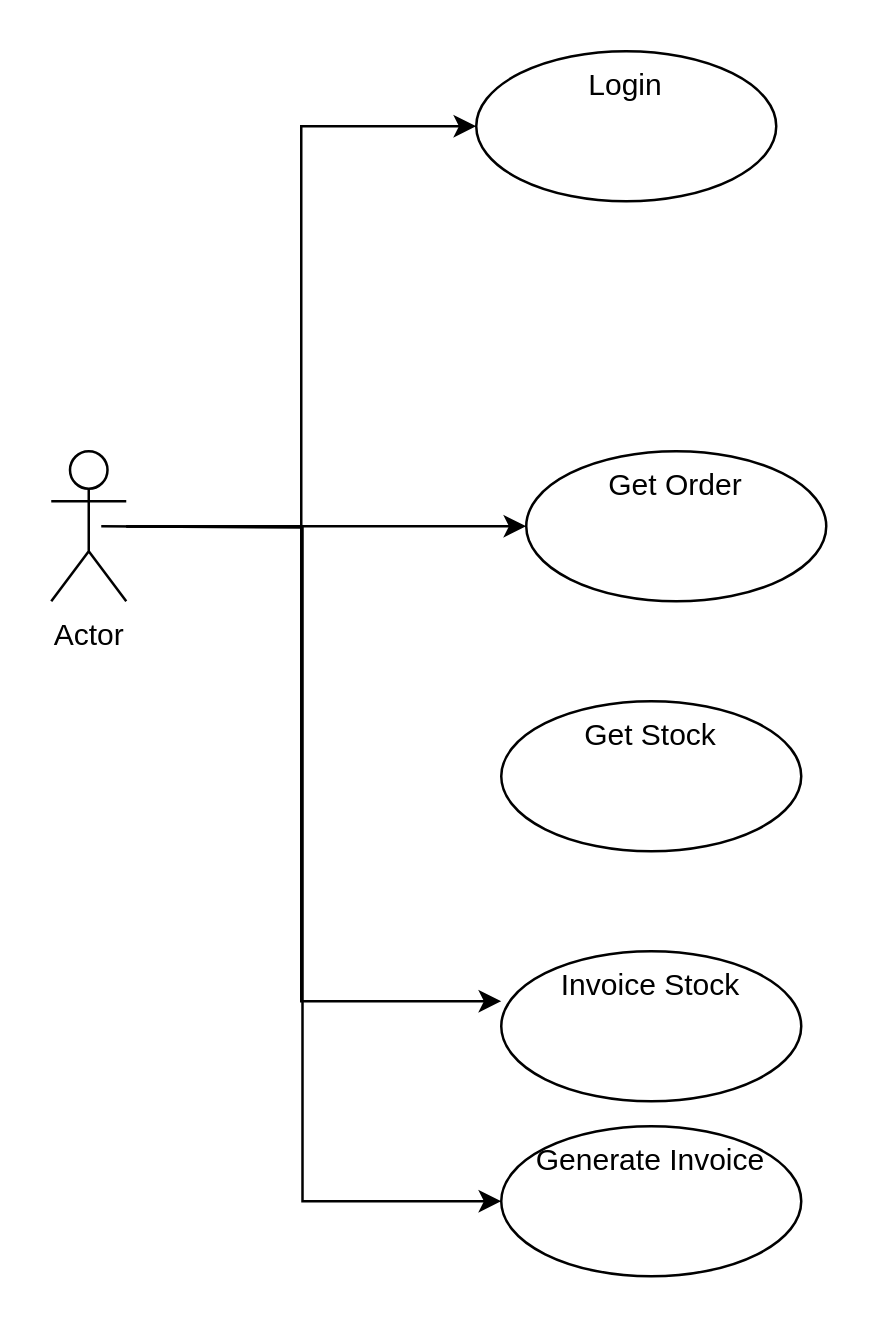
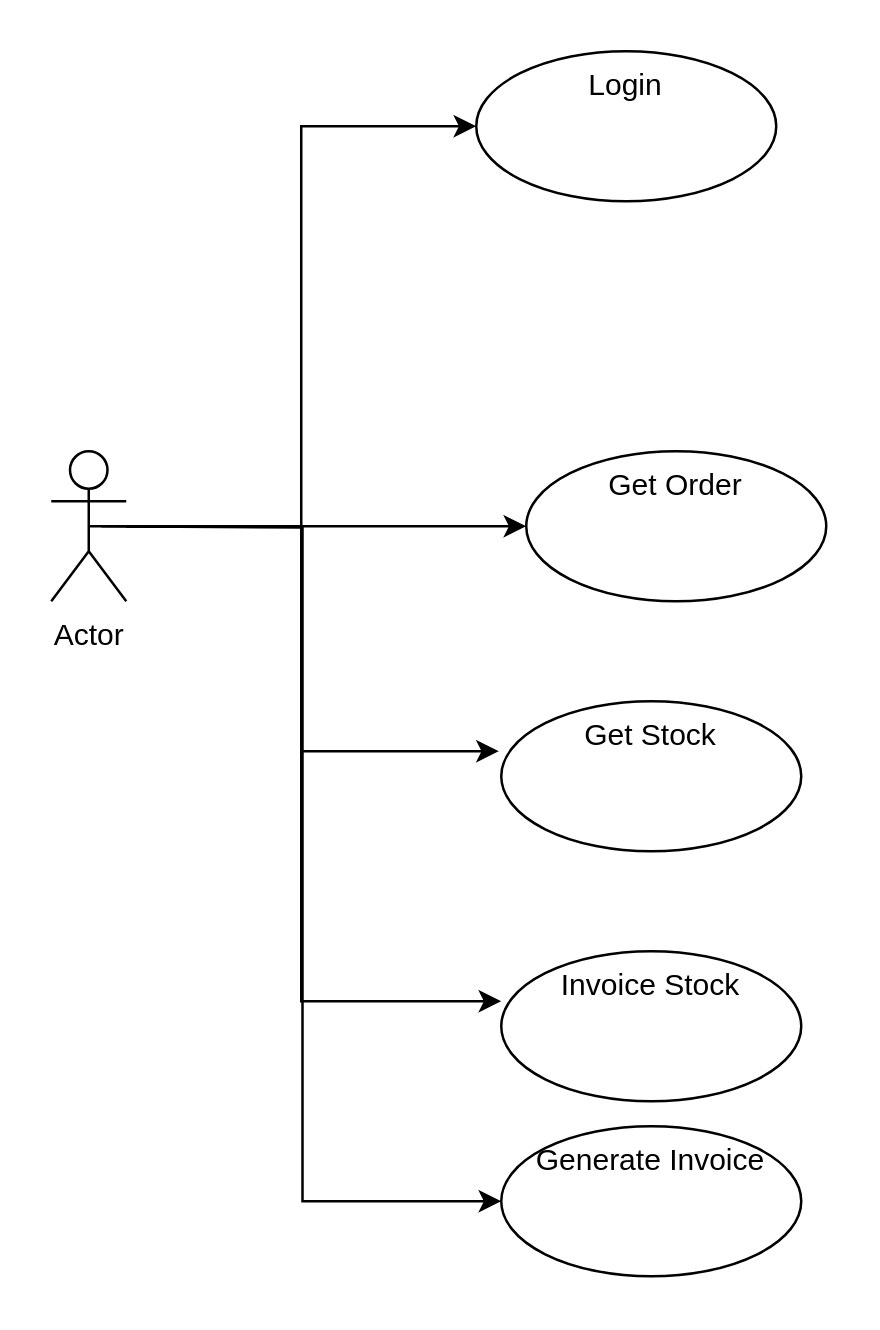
  <mxCell id="0" />
  <mxCell id="1" parent="0" />
  <mxCell id="2" value="" style="edgeStyle=orthogonalEdgeStyle;rounded=0;orthogonalLoop=1;jettySize=auto;html=1;" edge="1" parent="1" source="3" target="5"><mxGeometry relative="1" as="geometry" /></mxCell>
  <mxCell id="3" value="Actor" style="shape=umlActor;verticalLabelPosition=bottom;verticalAlign=top;html=1;outlineConnect=0;" vertex="1" parent="1"><mxGeometry x="20" y="180" width="30" height="60" as="geometry" /></mxCell>
  <mxCell id="4" value="Login" style="ellipse;whiteSpace=wrap;html=1;verticalAlign=top;" vertex="1" parent="1"><mxGeometry x="190" y="20" width="120" height="60" as="geometry" /></mxCell>
  <mxCell id="5" value="Get Order" style="ellipse;whiteSpace=wrap;html=1;verticalAlign=top;" vertex="1" parent="1"><mxGeometry x="210" y="180" width="120" height="60" as="geometry" /></mxCell>
  <mxCell id="6" value="Get Stock" style="ellipse;whiteSpace=wrap;html=1;verticalAlign=top;" vertex="1" parent="1"><mxGeometry x="200" y="280" width="120" height="60" as="geometry" /></mxCell>
  <mxCell id="7" value="Invoice Stock" style="ellipse;whiteSpace=wrap;html=1;verticalAlign=top;" vertex="1" parent="1"><mxGeometry x="200" y="380" width="120" height="60" as="geometry" /></mxCell>
  <mxCell id="8" value="Generate Invoice" style="ellipse;whiteSpace=wrap;html=1;verticalAlign=top;" vertex="1" parent="1"><mxGeometry x="200" y="450" width="120" height="60" as="geometry" /></mxCell>
+ <mxCell id="9" value="" style="edgeStyle=orthogonalEdgeStyle;rounded=0;orthogonalLoop=1;jettySize=auto;html=1;entryX=-0.008;entryY=0.333;entryDx=0;entryDy=0;entryPerimeter=0;exitX=0.5;exitY=0.5;exitDx=0;exitDy=0;exitPerimeter=0;" edge="1" parent="1" source="3" target="6"><mxGeometry relative="1" as="geometry"><mxPoint x="60" y="220" as="sourcePoint" /><mxPoint x="220" y="220" as="targetPoint" /><Array as="points"><mxPoint x="120" y="210" /><mxPoint x="120" y="300" /></Array></mxGeometry></mxCell>
  <mxCell id="10" value="" style="edgeStyle=orthogonalEdgeStyle;rounded=0;orthogonalLoop=1;jettySize=auto;html=1;entryX=0;entryY=0.333;entryDx=0;entryDy=0;entryPerimeter=0;" edge="1" parent="1" target="7"><mxGeometry relative="1" as="geometry"><mxPoint x="50" y="210" as="sourcePoint" /><mxPoint x="230" y="230" as="targetPoint" /><Array as="points"><mxPoint x="120" y="210" /><mxPoint x="120" y="400" /></Array></mxGeometry></mxCell>
  <mxCell id="11" value="" style="edgeStyle=orthogonalEdgeStyle;rounded=0;orthogonalLoop=1;jettySize=auto;html=1;entryX=0;entryY=0.5;entryDx=0;entryDy=0;" edge="1" parent="1" target="8"><mxGeometry relative="1" as="geometry"><mxPoint x="40" y="210" as="sourcePoint" /><mxPoint x="240" y="240" as="targetPoint" /></mxGeometry></mxCell>
  <mxCell id="12" value="" style="edgeStyle=orthogonalEdgeStyle;rounded=0;orthogonalLoop=1;jettySize=auto;html=1;" edge="1" parent="1" source="3" target="4"><mxGeometry relative="1" as="geometry"><mxPoint x="90" y="250" as="sourcePoint" /><mxPoint x="250" y="250" as="targetPoint" /><Array as="points"><mxPoint x="120" y="210" /><mxPoint x="120" y="50" /></Array></mxGeometry></mxCell>
